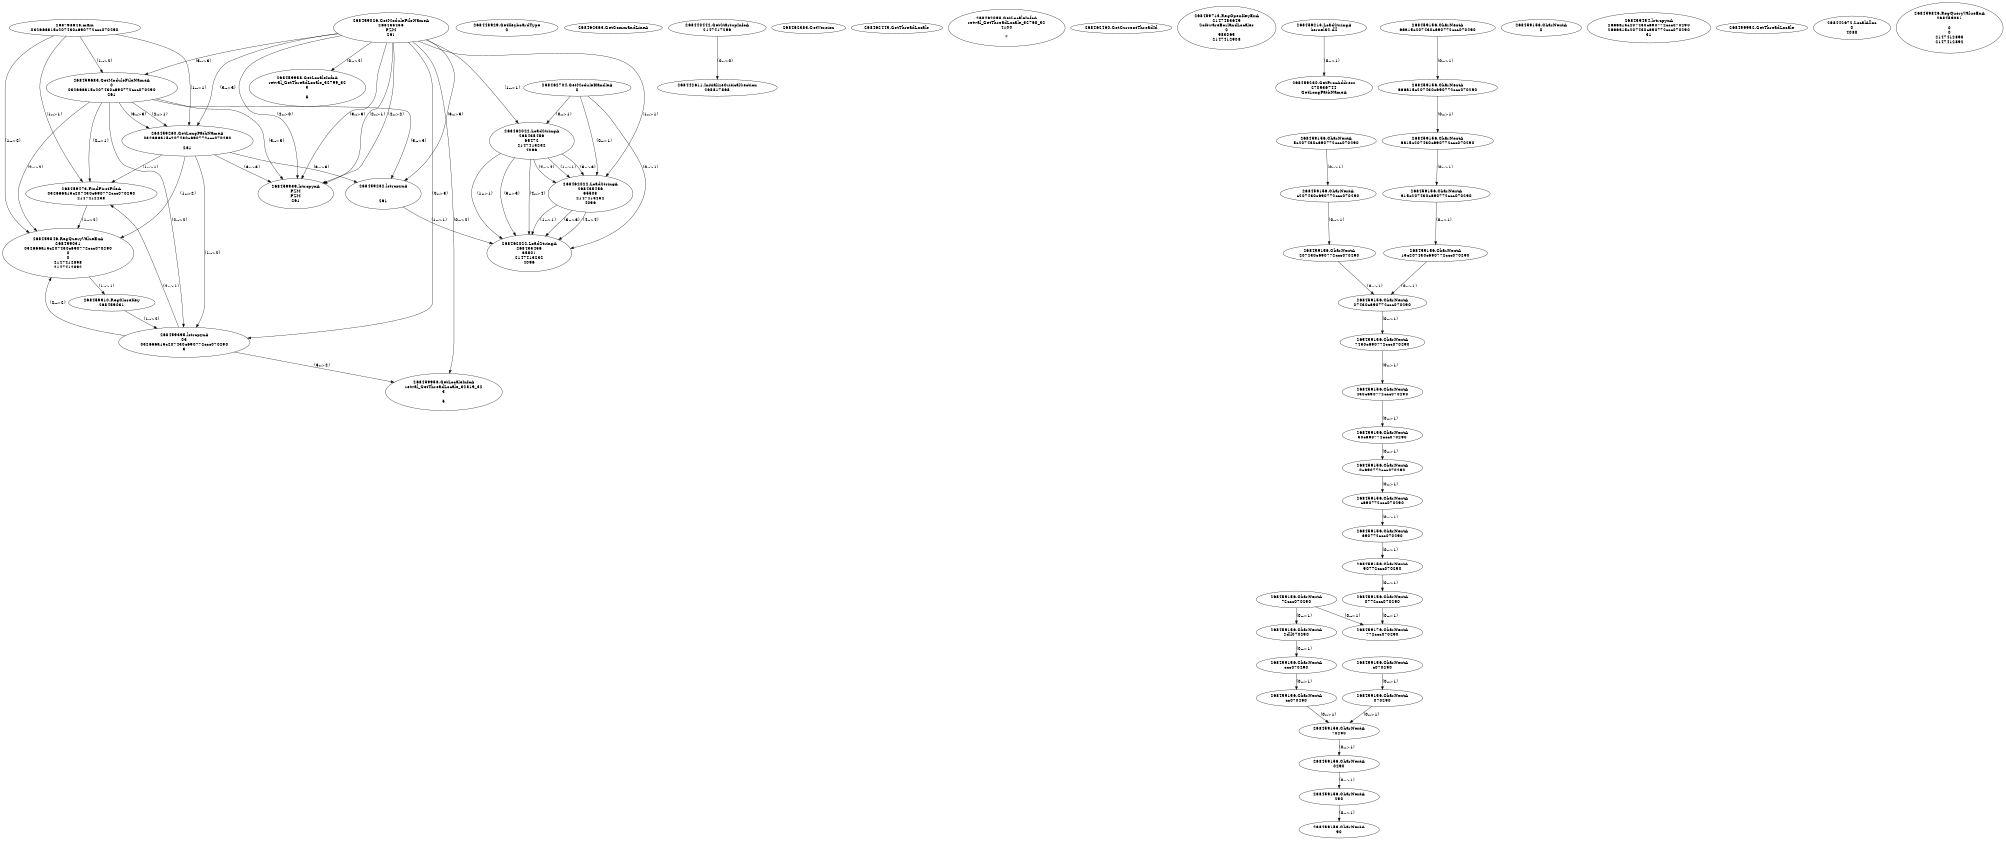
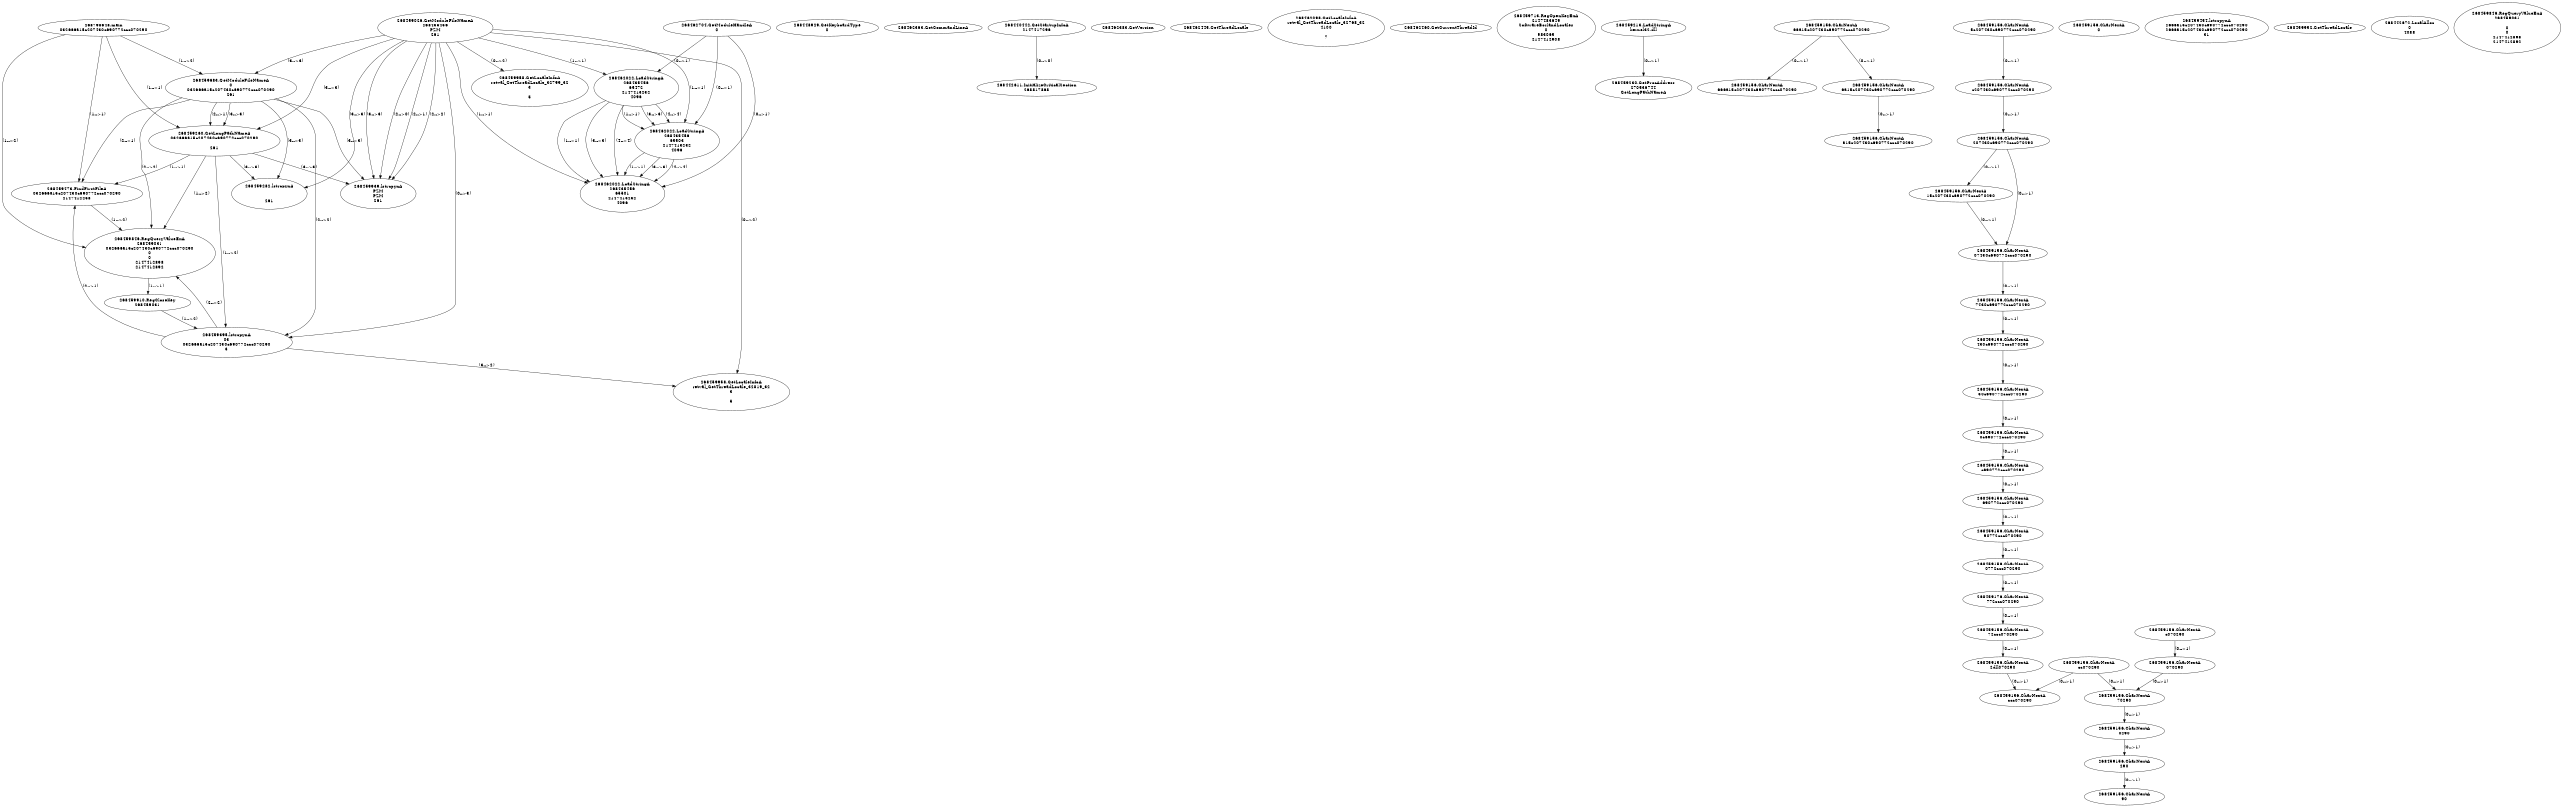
  digraph {
    n1 [label="268798648.main\n032666a15c207430c690772ccc070290"]
    n2 [label="268459683.GetModuleFileNameA\n0\n032666a15c207430c690772ccc070290\n261"]
    n3 [label="268459260.GetLongPathNameA\n032666a15c207430c690772ccc070290\n\n261"]
    n4 [label="268459473.FindFirstFileA\n032666a15c207430c690772ccc070290\n2147412258"]
    n5 [label="268459846.RegQueryValueExA\n268459031\n032666a15c207430c690772ccc070290\n0\n0\n2147412898\n2147412892"]
    n6 [label="268459395.lstrcpynA\n03\n032666a15c207430c690772ccc070290\n3"]
    n7 [label="268459939.lstrcpynA\nPZM\nPZM\n261"]
    n8 [label="268459282.lstrcpynA\n\n\n261"]
    n9 [label="268459958.GetLocaleInfoA\nretval_GetThreadLocale_32819_32\n3\n\n5"]
    n10 [label="268459910.RegCloseKey\n268459031"]
    n11 [label="268462704.GetModuleHandleA\n0"]
    n12 [label="268462022.LoadStringA\n268435456\n65472\n2147413232\n4096"]
    n13 [label="268462022.LoadStringA\n268435456\n65503\n2147413232\n4096"]
    n14 [label="268462022.LoadStringA\n268435456\n65501\n2147413232\n4096"]
    n15 [label="268459026.GetModuleFileNameA\n268435456\nPZM\n261"]
    n16 [label="268459958.GetLocaleInfoA\nretval_GetThreadLocale_32799_32\n3\n\n5"]
    n17 [label="268448929.GetKeyboardType\n0"]
    n18 [label="268462363.GetCommandLineA\n"]
    n19 [label="268440442.GetStartupInfoA\n2147417296"]
    n20 [label="268442611.InitializeCriticalSection\n268817868"]
    n21 [label="268462383.GetVersion\n"]
    n22 [label="268462445.GetThreadLocale\n"]
    n23 [label="268462098.GetLocaleInfoA\nretval_GetThreadLocale_32768_32\n4100\n\n7"]
    n24 [label="268462460.GetCurrentThreadId\n"]
    n25 [label="268459713.RegOpenKeyExA\n2147483649\nSoftware\Borland\Locales\n0\n983065\n2147412908"]
    n26 [label="268459213.LoadStringA\nkernel32.dll"]
    n27 [label="268459230.GetProcAddress\n270536744\nGetLongPathNameA"]
    n28 [label="268459156.CharNextA\n666a15c207430c690772ccc070290"]
    n29 [label="268459156.CharNextA\n66a15c207430c690772ccc070290"]
    n30 [label="268459156.CharNextA\n6a15c207430c690772ccc070290"]
    n31 [label="268459156.CharNextA\na15c207430c690772ccc070290"]
    n32 [label="268459156.CharNextA\n15c207430c690772ccc070290"]
    n33 [label="268459156.CharNextA\n07430c690772ccc070290"]
    n34 [label="268459156.CharNextA\n5c207430c690772ccc070290"]
    n35 [label="268459156.CharNextA\nc207430c690772ccc070290"]
    n36 [label="268459156.CharNextA\n207430c690772ccc070290"]
    n37 [label="265459156.CharNextA\n7430c690772ccc070290"]
    n38 [label="268459156.CharNextA\n430c690772ccc070290"]
    n39 [label="268459156.CharNextA\n30c690772ccc070290"]
    n40 [label="268459156.CharNextA\n0c690772ccc070290"]
    n41 [label="268459156.CharNextA\nc690772ccc070290"]
    n42 [label="268459156.CharNextA\n690772ccc070290"]
    n43 [label="268459156.CharNextA\n90772ccc070290"]
    n44 [label="268459156.CharNextA\n0772ccc070290"]
    n45 [label="268459176.CharNextA\n772ccc070290"]
    n46 [label="268459156.CharNextA\n72ccc070290"]
    n47 [label="268459156.CharNextA\n2dll070290"]
    n48 [label="268459156.CharNextA\nccc070290"]
    n49 [label="268459156.CharNextA\ncc070290"]
    n50 [label="268459156.CharNextA\n70290"]
    n51 [label="268459156.CharNextA\nc070290"]
    n52 [label="268459156.CharNextA\n070290"]
    n53 [label="268459156.CharNextA\n0290"]
    n54 [label="268459156.CharNextA\n290"]
    n55 [label="268459156.CharNextA\n90"]
    n56 [label="268459156.CharNextA\n0"]
    n57 [label="268459454.lstrcpynA\n2666a15c207430c690772ccc070290\n2666a15c207430c690772ccc070290\n31"]
    n58 [label="268459952.GetThreadLocale\n"]
    n59 [label="268442672.LocalAlloc\n0\n4088"]
    n60 [label="268459846.RegQueryValueExA\n268459031\n\n0\n0\n2147412898\n2147412892"]
    n1 -> n2 [label="(1-->2)"]
    n1 -> n3 [label="(1-->1)"]
    n1 -> n4 [label="(1-->1)"]
    n1 -> n5 [label="(1-->2)"]
    n2 -> n3 [label="(2-->1)"]
    n2 -> n3 [label="(3-->3)"]
    n2 -> n4 [label="(2-->1)"]
    n2 -> n5 [label="(2-->2)"]
    n2 -> n6 [label="(2-->2)"]
    n2 -> n7 [label="(3-->3)"]
    n2 -> n8 [label="(3-->3)"]
    n3 -> n4 [label="(1-->1)"]
    n3 -> n5 [label="(1-->2)"]
    n3 -> n6 [label="(1-->2)"]
    n3 -> n7 [label="(3-->3)"]
    n3 -> n8 [label="(3-->3)"]
    n4 -> n5 [label="(1-->2)"]
    n5 -> n10 [label="(1-->1)"]
    n6 -> n4 [label="(2-->1)"]
    n6 -> n5 [label="(2-->2)"]
    n6 -> n9 [label="(3-->2)"]
    n10 -> n6 [label="(1-->2)"]
    n11 -> n12 [label="(0-->1)"]
    n11 -> n13 [label="(0-->1)"]
    n11 -> n14 [label="(0-->1)"]
    n12 -> n13 [label="(1-->1)"]
    n12 -> n13 [label="(3-->3)"]
    n12 -> n13 [label="(4-->4)"]
    n12 -> n14 [label="(1-->1)"]
    n12 -> n14 [label="(3-->3)"]
    n12 -> n14 [label="(4-->4)"]
    n13 -> n14 [label="(1-->1)"]
    n13 -> n14 [label="(3-->3)"]
    n13 -> n14 [label="(4-->4)"]
    n15 -> n2 [label="(3-->3)"]
    n15 -> n3 [label="(3-->3)"]
    n15 -> n6 [label="(0-->3)"]
    n15 -> n7 [label="(2-->1)"]
    n15 -> n7 [label="(2-->2)"]
    n15 -> n7 [label="(3-->3)"]
    n15 -> n7 [label="(2-->0)"]
    n15 -> n8 [label="(3-->3)"]
    n15 -> n9 [label="(0-->2)"]
    n15 -> n12 [label="(1-->1)"]
    n15 -> n13 [label="(1-->1)"]
-   n8 -> n14 [label="(1-->1)"]
+   n15 -> n14 [label="(1-->1)"]
    n15 -> n16 [label="(0-->2)"]
    n19 -> n20 [label="(0-->0)"]
    n26 -> n27 [label="(0-->1)"]
    n29 -> n28 [label="(0-->1)"]
-   n28 -> n30 [label="(0-->1)"]
+   n29 -> n30 [label="(0-->1)"]
    n30 -> n31 [label="(0-->1)"]
-   n31 -> n32 [label="(0-->1)"]
+   n36 -> n32 [label="(0-->1)"]
    n32 -> n33 [label="(0-->1)"]
    n33 -> n37 [label="(0-->1)"]
    n34 -> n35 [label="(0-->1)"]
    n35 -> n36 [label="(0-->1)"]
    n36 -> n33 [label="(0-->1)"]
    n37 -> n38 [label="(0-->1)"]
    n38 -> n39 [label="(0-->1)"]
    n39 -> n40 [label="(0-->1)"]
    n40 -> n41 [label="(0-->1)"]
    n41 -> n42 [label="(0-->1)"]
    n42 -> n43 [label="(0-->1)"]
    n43 -> n44 [label="(0-->1)"]
    n44 -> n45 [label="(0-->1)"]
-   n46 -> n45 [label="(0-->1)"]
+   n45 -> n46 [label="(0-->1)"]
    n46 -> n47 [label="(0-->1)"]
    n47 -> n48 [label="(0-->1)"]
-   n48 -> n49 [label="(0-->1)"]
+   n49 -> n48 [label="(0-->1)"]
    n49 -> n50 [label="(0-->1)"]
    n50 -> n53 [label="(0-->1)"]
    n51 -> n52 [label="(0-->1)"]
    n52 -> n50 [label="(0-->1)"]
    n53 -> n54 [label="(0-->1)"]
    n54 -> n55 [label="(0-->1)"]
  }
